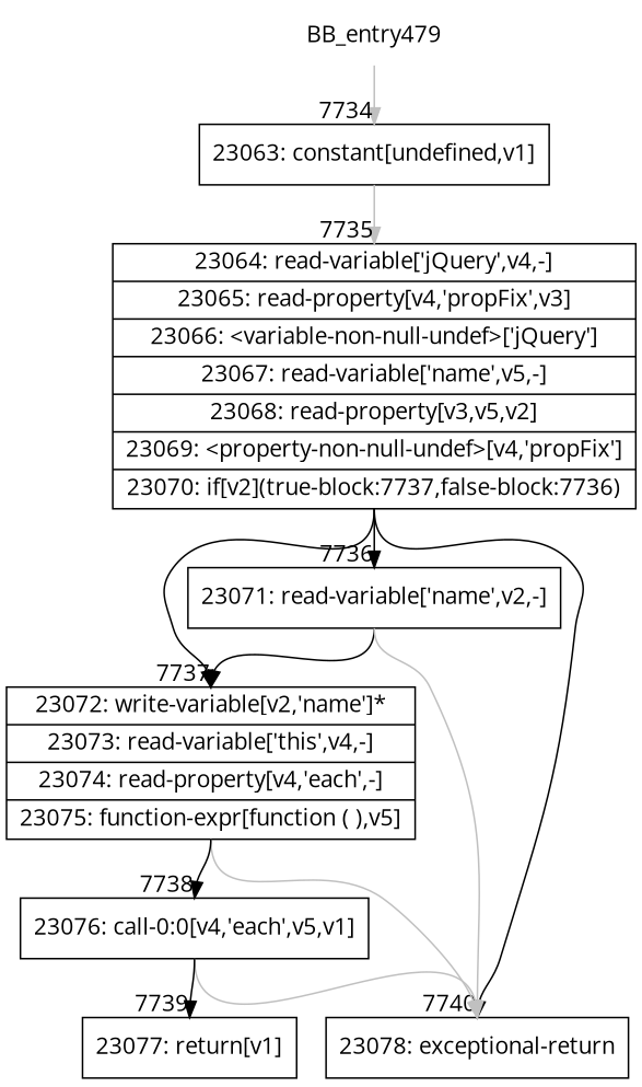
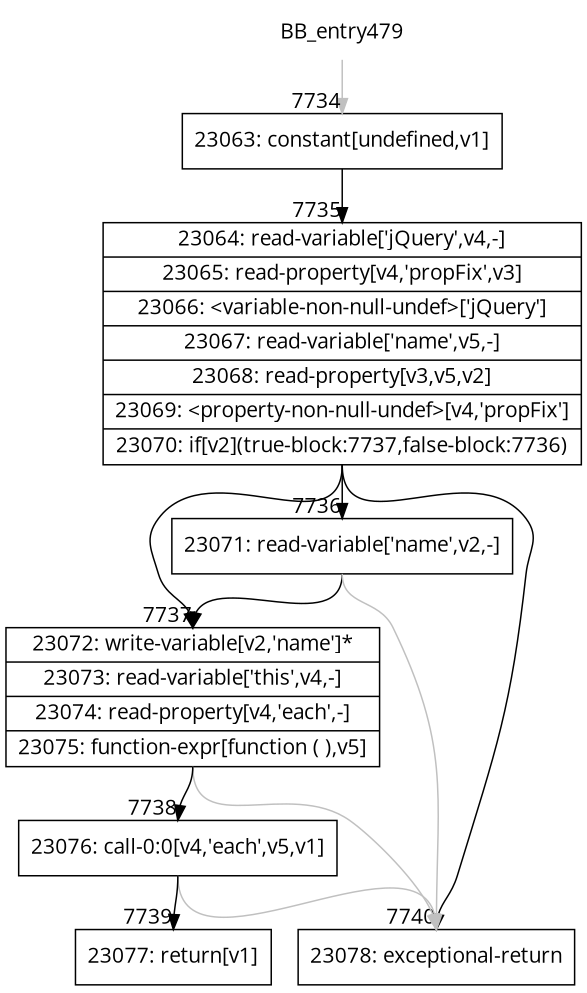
  digraph {
    fontname="Open Sans"
    rankdir=TD
    node [fontname="Open Sans" shape=record]
    edge [fontname="Open Sans" headport=n tailport=s]
    BB_entry479 [shape=none]
    n2 [label="{23063: constant[undefined,v1]}"]
    n3 [label="{23064: read-variable['jQuery',v4,-]|23065: read-property[v4,'propFix',v3]|23066: \<variable-non-null-undef\>['jQuery']|23067: read-variable['name',v5,-]|23068: read-property[v3,v5,v2]|23069: \<property-non-null-undef\>[v4,'propFix']|23070: if[v2](true-block:7737,false-block:7736)}"]
    n4 [label="{23072: write-variable[v2,'name']*|23073: read-variable['this',v4,-]|23074: read-property[v4,'each',-]|23075: function-expr[function ( ),v5]}"]
    n5 [label="{23071: read-variable['name',v2,-]}"]
    n6 [label="{23078: exceptional-return}"]
    n7 [label="{23076: call-0:0[v4,'each',v5,v1]}"]
    n8 [label="{23077: return[v1]}"]
    BB_entry479 -> n2 [color=gray headlabel="    7734"]
-   n2 -> n3 [headlabel="      7735" color=gray]
+   n2 -> n3 [headlabel="      7735"]
    n3 -> n4 [headlabel="      7737"]
    n3 -> n5 [headlabel="      7736"]
    n3 -> n6 [color=black headlabel="      7740"]
    n4 -> n6 [color=gray]
    n4 -> n7 [headlabel="      7738"]
    n5 -> n4
    n5 -> n6 [color=gray]
    n7 -> n6 [color=gray]
    n7 -> n8 [headlabel="      7739"]
  }
